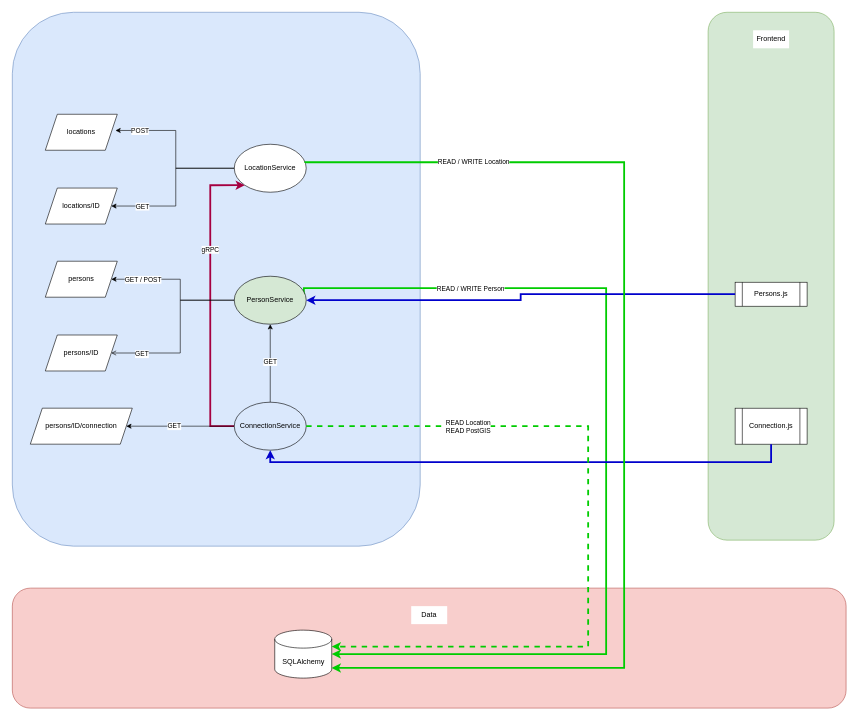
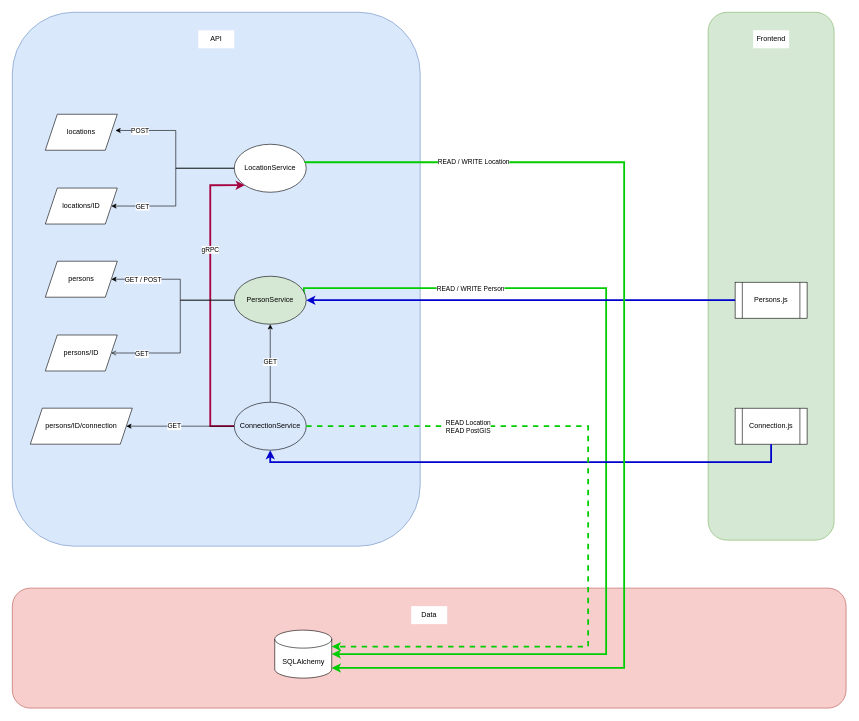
  <mxCell id="0" />
  <mxCell id="1" parent="0" />
  <mxCell id="2" value="" style="group" parent="1" vertex="1" connectable="0"><mxGeometry y="980" width="1390" height="200" as="geometry" x="20" /></mxCell>
  <mxCell id="3" value="" style="rounded=1;whiteSpace=wrap;html=1;fillColor=#f8cecc;strokeColor=#b85450;" parent="2" vertex="1"><mxGeometry width="1390" height="200" as="geometry" /></mxCell>
  <mxCell id="4" value="Data" style="text;html=1;align=center;verticalAlign=middle;whiteSpace=wrap;rounded=0;fillColor=default;" parent="2" vertex="1"><mxGeometry x="665" y="30" width="60" height="30" as="geometry" /></mxCell>
  <mxCell id="5" value="" style="group" parent="1" vertex="1" connectable="0"><mxGeometry width="680" height="890" as="geometry" x="20" y="20" /></mxCell>
  <mxCell id="6" value="" style="group" parent="5" vertex="1" connectable="0"><mxGeometry width="680" height="890" as="geometry" /></mxCell>
  <mxCell id="7" value="" style="rounded=1;whiteSpace=wrap;html=1;fillColor=#dae8fc;strokeColor=#6c8ebf;" parent="6" vertex="1"><mxGeometry width="680" height="890" as="geometry" /></mxCell>
+ <mxCell id="8" value="API" style="text;html=1;align=center;verticalAlign=middle;whiteSpace=wrap;rounded=0;fillColor=default;" parent="6" vertex="1"><mxGeometry x="310" y="30" width="60" height="30" as="geometry" /></mxCell>
  <mxCell id="9" style="edgeStyle=orthogonalEdgeStyle;rounded=0;orthogonalLoop=1;jettySize=auto;html=1;exitX=0.985;exitY=0.368;exitDx=0;exitDy=0;entryX=1;entryY=0.5;entryDx=0;entryDy=0;entryPerimeter=0;strokeColor=#00CC00;strokeWidth=3;exitPerimeter=0;" parent="6" source="17" target="39" edge="1"><mxGeometry relative="1" as="geometry"><Array as="points"><mxPoint x="486" y="469" /><mxPoint x="486" y="460" /><mxPoint x="990" y="460" /><mxPoint x="990" y="1070" /></Array></mxGeometry></mxCell>
  <mxCell id="10" value="READ / WRITE Person" style="edgeLabel;html=1;align=center;verticalAlign=middle;resizable=0;points=[];" parent="9" vertex="1" connectable="0"><mxGeometry x="-0.633" relative="1" as="geometry"><mxPoint x="-1" as="offset" /></mxGeometry></mxCell>
  <mxCell id="11" value="locations" style="shape=parallelogram;perimeter=parallelogramPerimeter;whiteSpace=wrap;html=1;fixedSize=1;" parent="5" vertex="1"><mxGeometry x="55" y="170" width="120" height="60" as="geometry" /></mxCell>
  <mxCell id="12" value="locations/ID" style="shape=parallelogram;perimeter=parallelogramPerimeter;whiteSpace=wrap;html=1;fixedSize=1;" parent="5" vertex="1"><mxGeometry x="55" y="293" width="120" height="60" as="geometry" /></mxCell>
  <mxCell id="13" value="persons" style="shape=parallelogram;perimeter=parallelogramPerimeter;whiteSpace=wrap;html=1;fixedSize=1;" parent="5" vertex="1"><mxGeometry x="55" y="415" width="120" height="60" as="geometry" /></mxCell>
  <mxCell id="14" value="persons/ID" style="shape=parallelogram;perimeter=parallelogramPerimeter;whiteSpace=wrap;html=1;fixedSize=1;" parent="5" vertex="1"><mxGeometry x="55" y="538" width="120" height="60" as="geometry" /></mxCell>
  <mxCell id="15" value="persons/ID/connection" style="shape=parallelogram;perimeter=parallelogramPerimeter;whiteSpace=wrap;html=1;fixedSize=1;" parent="5" vertex="1"><mxGeometry x="30" y="660" width="170" height="60" as="geometry" /></mxCell>
  <mxCell id="16" value="LocationService" style="ellipse;whiteSpace=wrap;html=1;" parent="5" vertex="1"><mxGeometry x="370" y="220" width="120" height="80" as="geometry" /></mxCell>
  <mxCell id="17" value="PersonService" style="ellipse;whiteSpace=wrap;html=1;fillColor=#d5e8d4;" parent="5" vertex="1"><mxGeometry x="370" y="440" width="120" height="80" as="geometry" /></mxCell>
  <mxCell id="18" style="edgeStyle=orthogonalEdgeStyle;rounded=0;orthogonalLoop=1;jettySize=auto;html=1;entryX=0;entryY=1;entryDx=0;entryDy=0;fillColor=#d80073;strokeColor=#A50040;strokeWidth=3;" edge="1" parent="5" source="20" target="16"><mxGeometry relative="1" as="geometry"><Array as="points"><mxPoint x="330" y="690" /><mxPoint x="330" y="288" /></Array></mxGeometry></mxCell>
  <mxCell id="19" value="gRPC" style="edgeLabel;html=1;align=center;verticalAlign=middle;resizable=0;points=[];" vertex="1" connectable="0" parent="18"><mxGeometry x="0.341" y="1" relative="1" as="geometry"><mxPoint as="offset" /></mxGeometry></mxCell>
  <mxCell id="20" value="ConnectionService" style="ellipse;whiteSpace=wrap;html=1;fillColor=#dae8fc;" parent="5" vertex="1"><mxGeometry x="370" y="650" width="120" height="80" as="geometry" /></mxCell>
  <mxCell id="21" style="edgeStyle=orthogonalEdgeStyle;rounded=0;orthogonalLoop=1;jettySize=auto;html=1;entryX=0.975;entryY=0.45;entryDx=0;entryDy=0;entryPerimeter=0;" parent="5" source="16" target="11" edge="1"><mxGeometry relative="1" as="geometry" /></mxCell>
  <mxCell id="22" value="POST" style="edgeLabel;html=1;align=center;verticalAlign=middle;resizable=0;points=[];" parent="21" vertex="1" connectable="0"><mxGeometry x="0.806" relative="1" as="geometry"><mxPoint x="15" as="offset" /></mxGeometry></mxCell>
  <mxCell id="23" style="edgeStyle=orthogonalEdgeStyle;rounded=0;orthogonalLoop=1;jettySize=auto;html=1;entryX=1;entryY=0.5;entryDx=0;entryDy=0;" parent="5" source="16" target="12" edge="1"><mxGeometry relative="1" as="geometry" /></mxCell>
  <mxCell id="24" value="GET" style="edgeLabel;html=1;align=center;verticalAlign=middle;resizable=0;points=[];" parent="23" vertex="1" connectable="0"><mxGeometry x="0.68" relative="1" as="geometry"><mxPoint x="8" as="offset" /></mxGeometry></mxCell>
  <mxCell id="25" style="edgeStyle=orthogonalEdgeStyle;rounded=0;orthogonalLoop=1;jettySize=auto;html=1;entryX=1;entryY=0.5;entryDx=0;entryDy=0;endArrow=open;" parent="5" source="17" target="14" edge="1"><mxGeometry relative="1" as="geometry"><Array as="points"><mxPoint x="280" y="480" /><mxPoint x="280" y="568" /></Array></mxGeometry></mxCell>
  <mxCell id="26" value="GET" style="edgeLabel;html=1;align=center;verticalAlign=middle;resizable=0;points=[];" parent="25" vertex="1" connectable="0"><mxGeometry x="0.661" y="1" relative="1" as="geometry"><mxPoint as="offset" /></mxGeometry></mxCell>
  <mxCell id="27" style="edgeStyle=orthogonalEdgeStyle;rounded=0;orthogonalLoop=1;jettySize=auto;html=1;entryX=1;entryY=0.5;entryDx=0;entryDy=0;" parent="5" source="17" target="13" edge="1"><mxGeometry relative="1" as="geometry"><Array as="points"><mxPoint x="280" y="480" /><mxPoint x="280" y="445" /></Array></mxGeometry></mxCell>
  <mxCell id="28" value="GET / POST" style="edgeLabel;html=1;align=center;verticalAlign=middle;resizable=0;points=[];" parent="27" vertex="1" connectable="0"><mxGeometry x="0.567" relative="1" as="geometry"><mxPoint as="offset" /></mxGeometry></mxCell>
  <mxCell id="29" style="edgeStyle=orthogonalEdgeStyle;rounded=0;orthogonalLoop=1;jettySize=auto;html=1;" parent="5" source="20" target="15" edge="1"><mxGeometry relative="1" as="geometry" /></mxCell>
  <mxCell id="30" value="GET" style="edgeLabel;html=1;align=center;verticalAlign=middle;resizable=0;points=[];" parent="29" vertex="1" connectable="0"><mxGeometry x="0.119" y="-1" relative="1" as="geometry"><mxPoint as="offset" /></mxGeometry></mxCell>
  <mxCell id="31" style="edgeStyle=orthogonalEdgeStyle;rounded=0;orthogonalLoop=1;jettySize=auto;html=1;entryX=0.5;entryY=1;entryDx=0;entryDy=0;" parent="5" source="20" target="17" edge="1"><mxGeometry relative="1" as="geometry" /></mxCell>
  <mxCell id="32" value="GET" style="edgeLabel;html=1;align=center;verticalAlign=middle;resizable=0;points=[];" parent="31" vertex="1" connectable="0"><mxGeometry x="0.026" y="1" relative="1" as="geometry"><mxPoint y="-1" as="offset" /></mxGeometry></mxCell>
  <mxCell id="33" value="" style="group" parent="1" vertex="1" connectable="0"><mxGeometry x="1180" width="210" height="880" as="geometry" y="20" /></mxCell>
  <mxCell id="34" value="" style="group" parent="33" vertex="1" connectable="0"><mxGeometry width="210" height="880" as="geometry" /></mxCell>
  <mxCell id="35" value="" style="rounded=1;whiteSpace=wrap;html=1;fillColor=#d5e8d4;strokeColor=#82b366;" parent="34" vertex="1"><mxGeometry width="210" height="880" as="geometry" /></mxCell>
  <mxCell id="36" value="Frontend" style="text;html=1;align=center;verticalAlign=middle;whiteSpace=wrap;rounded=0;fillColor=default;" parent="34" vertex="1"><mxGeometry x="75" y="30" width="60" height="30" as="geometry" /></mxCell>
- <mxCell id="37" value="Persons.js" style="shape=process;whiteSpace=wrap;html=1;backgroundOutline=1;" parent="33" vertex="1"><mxGeometry x="45" y="450" width="120" height="40" as="geometry" /></mxCell>
+ <mxCell id="37" value="Persons.js" style="shape=process;whiteSpace=wrap;html=1;backgroundOutline=1;" parent="33" vertex="1"><mxGeometry x="45" y="450" width="120" height="60" as="geometry" /></mxCell>
  <mxCell id="38" value="Connection.js" style="shape=process;whiteSpace=wrap;html=1;backgroundOutline=1;" parent="33" vertex="1"><mxGeometry x="45" y="660" width="120" height="60" as="geometry" /></mxCell>
  <mxCell id="39" value="SQLAlchemy" style="shape=cylinder3;whiteSpace=wrap;html=1;boundedLbl=1;backgroundOutline=1;size=15;" parent="1" vertex="1"><mxGeometry x="457.5" y="1050" width="95" height="80" as="geometry" /></mxCell>
  <mxCell id="40" style="edgeStyle=orthogonalEdgeStyle;rounded=0;orthogonalLoop=1;jettySize=auto;html=1;strokeColor=#0000CC;strokeWidth=3;" parent="1" source="37" target="17" edge="1"><mxGeometry relative="1" as="geometry" /></mxCell>
  <mxCell id="41" style="edgeStyle=orthogonalEdgeStyle;rounded=0;orthogonalLoop=1;jettySize=auto;html=1;entryX=0.5;entryY=1;entryDx=0;entryDy=0;strokeColor=#0000CC;strokeWidth=3;" parent="1" source="38" target="20" edge="1"><mxGeometry relative="1" as="geometry"><Array as="points"><mxPoint x="1285" y="770" /><mxPoint x="450" y="770" /></Array></mxGeometry></mxCell>
  <mxCell id="42" style="edgeStyle=orthogonalEdgeStyle;rounded=0;orthogonalLoop=1;jettySize=auto;html=1;strokeColor=#00CC00;strokeWidth=3;exitX=0.988;exitY=0.39;exitDx=0;exitDy=0;exitPerimeter=0;" parent="1" source="16" target="39" edge="1"><mxGeometry relative="1" as="geometry"><mxPoint x="501.962" y="270" as="sourcePoint" /><mxPoint x="552.5" y="1112.5" as="targetPoint" /><Array as="points"><mxPoint x="509" y="270" /><mxPoint x="1040" y="270" /><mxPoint x="1040" y="1113" /></Array></mxGeometry></mxCell>
  <mxCell id="43" value="READ / WRITE Location" style="edgeLabel;html=1;align=center;verticalAlign=middle;resizable=0;points=[];" parent="42" vertex="1" connectable="0"><mxGeometry x="-0.699" y="1" relative="1" as="geometry"><mxPoint x="1" as="offset" /></mxGeometry></mxCell>
  <mxCell id="44" style="edgeStyle=orthogonalEdgeStyle;rounded=0;orthogonalLoop=1;jettySize=auto;html=1;entryX=1;entryY=0;entryDx=0;entryDy=27.5;entryPerimeter=0;strokeColor=#00CC00;strokeWidth=3;dashed=1;" parent="1" source="20" target="39" edge="1"><mxGeometry relative="1" as="geometry"><Array as="points"><mxPoint x="980" y="710" /><mxPoint x="980" y="1077" /></Array></mxGeometry></mxCell>
  <mxCell id="45" value="READ Location&lt;div&gt;READ&amp;nbsp;&lt;span style=&quot;color: light-dark(rgb(0, 0, 0), rgb(255, 255, 255));&quot; data-end=&quot;1758&quot; data-start=&quot;1733&quot;&gt;PostGIS&lt;/span&gt;&lt;br&gt;&lt;/div&gt;" style="edgeLabel;html=1;align=center;verticalAlign=middle;resizable=0;points=[];" parent="44" vertex="1" connectable="0"><mxGeometry x="-0.574" y="-2" relative="1" as="geometry"><mxPoint y="-2" as="offset" /></mxGeometry></mxCell>
